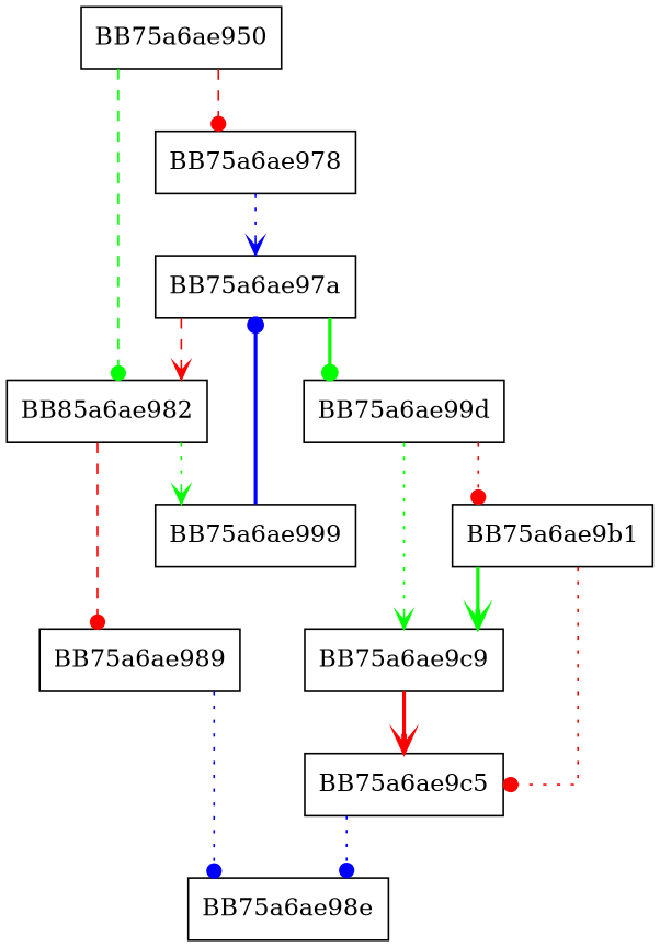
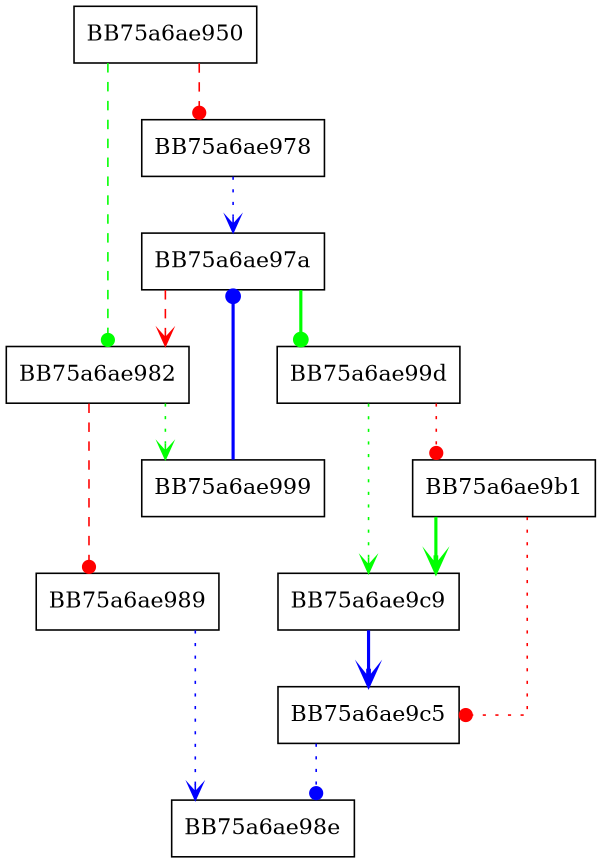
  digraph {
    splines=ortho
    node [shape=box]
    edge [arrowhead=dot color=red style=dotted]
    BB75a6ae950
    BB75a6ae978
-   BB75a6ae982 [label=BB85a6ae982]
+   BB75a6ae982
    BB75a6ae989
    BB75a6ae98e
    BB75a6ae97a
    BB75a6ae99d
    BB75a6ae9c9
    BB75a6ae9b1
    BB75a6ae999
    BB75a6ae9c5
    BB75a6ae950 -> BB75a6ae978 [style=dashed]
    BB75a6ae950 -> BB75a6ae982 [color=green style=dashed]
    BB75a6ae978 -> BB75a6ae97a [arrowhead=vee color=blue]
    BB75a6ae982 -> BB75a6ae989 [style=dashed]
    BB75a6ae982 -> BB75a6ae999 [arrowhead=vee color=green]
-   BB75a6ae989 -> BB75a6ae98e [color=blue]
+   BB75a6ae989 -> BB75a6ae98e [arrowhead=vee color=blue]
    BB75a6ae97a -> BB75a6ae982 [arrowhead=vee style=dashed]
    BB75a6ae97a -> BB75a6ae99d [color=green style=bold]
    BB75a6ae99d -> BB75a6ae9c9 [arrowhead=vee color=green]
    BB75a6ae99d -> BB75a6ae9b1
-   BB75a6ae9c9 -> BB75a6ae9c5 [arrowhead=vee style=bold]
+   BB75a6ae9c9 -> BB75a6ae9c5 [arrowhead=vee color=blue style=bold]
    BB75a6ae9b1 -> BB75a6ae9c9 [arrowhead=vee color=green style=bold]
    BB75a6ae9b1 -> BB75a6ae9c5
    BB75a6ae999 -> BB75a6ae97a [color=blue style=bold]
    BB75a6ae9c5 -> BB75a6ae98e [color=blue]
  }
